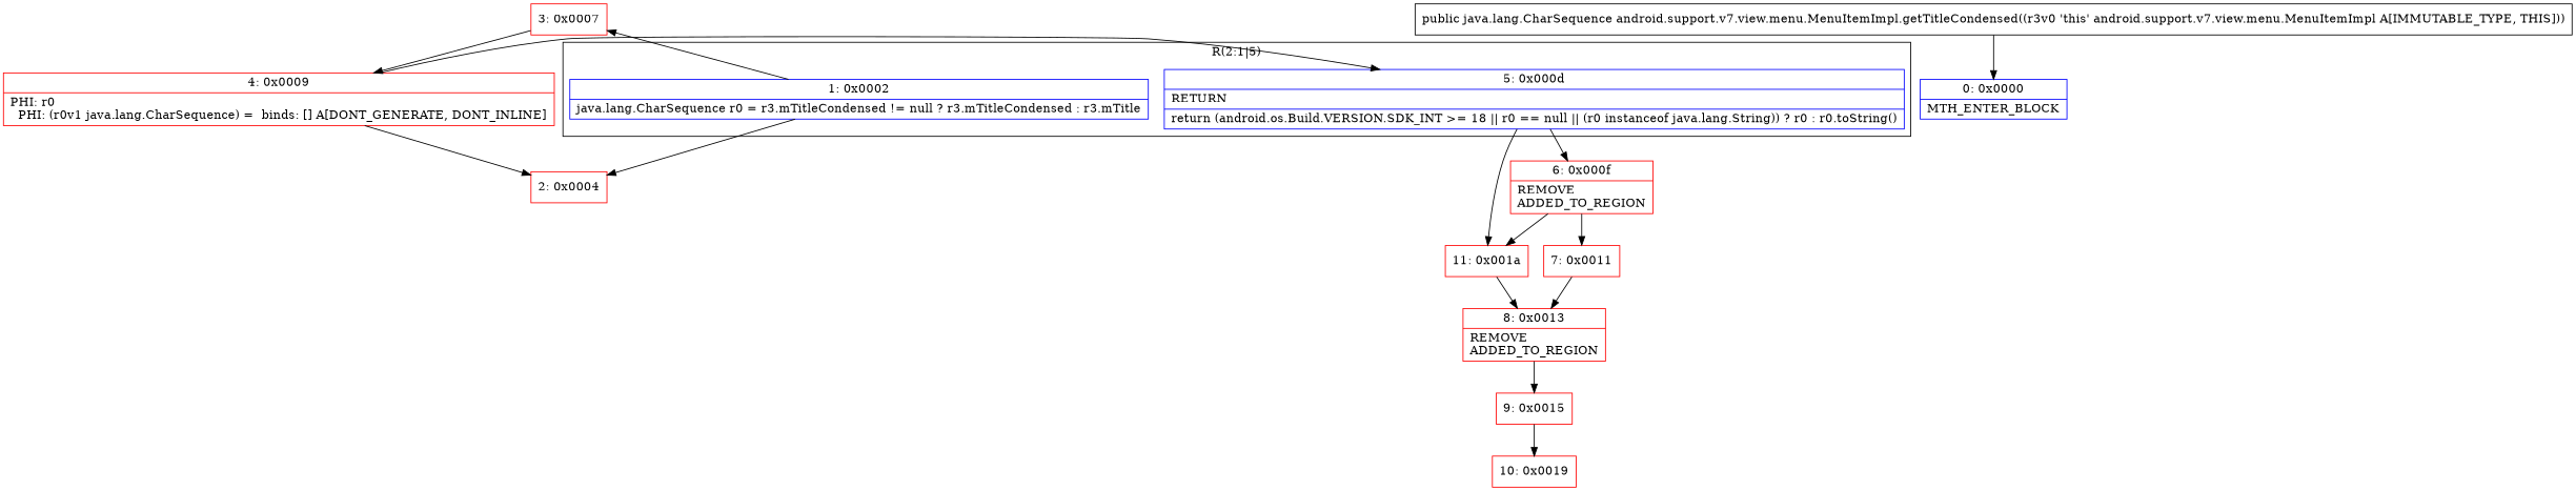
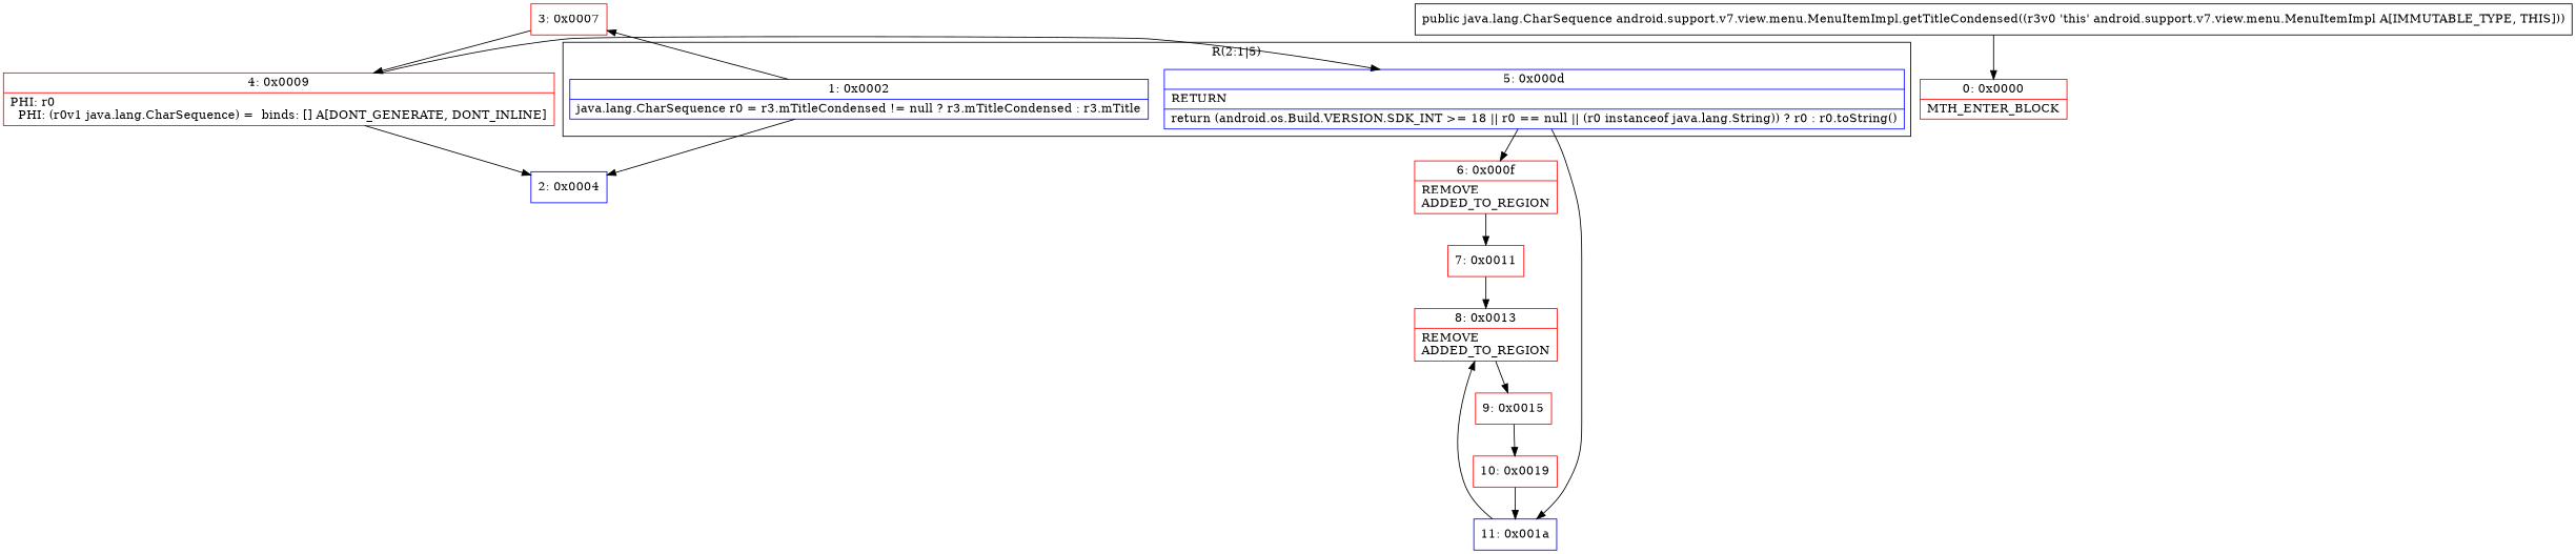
  digraph {
    node [color=red shape=record]
    n1 [color=blue label="{1\:\ 0x0002|java.lang.CharSequence r0 = r3.mTitleCondensed != null ? r3.mTitleCondensed : r3.mTitle\l}"]
    n2 [color=blue label="{5\:\ 0x000d|RETURN\l|return (android.os.Build.VERSION.SDK_INT \>= 18 \|\| r0 == null \|\| (r0 instanceof java.lang.String)) ? r0 : r0.toString()\l}"]
-   n3 [label="{2\:\ 0x0004}"]
+   n3 [color=blue label="{2\:\ 0x0004}"]
    n4 [label="{3\:\ 0x0007}"]
    n5 [label="{6\:\ 0x000f|REMOVE\lADDED_TO_REGION\l}"]
-   n6 [label="{11\:\ 0x001a}"]
+   n6 [color=blue label="{11\:\ 0x001a}"]
    n7 [label="{4\:\ 0x0009|PHI: r0 \l  PHI: (r0v1 java.lang.CharSequence) =  binds: [] A[DONT_GENERATE, DONT_INLINE]\l}"]
    n8 [label="{7\:\ 0x0011}"]
    n9 [label="{8\:\ 0x0013|REMOVE\lADDED_TO_REGION\l}"]
-   n10 [color=blue label="{0\:\ 0x0000|MTH_ENTER_BLOCK\l}"]
+   n10 [label="{0\:\ 0x0000|MTH_ENTER_BLOCK\l}"]
    n11 [label="{9\:\ 0x0015}"]
    n12 [label="{10\:\ 0x0019}"]
    n13 [label="{public java.lang.CharSequence android.support.v7.view.menu.MenuItemImpl.getTitleCondensed((r3v0 'this' android.support.v7.view.menu.MenuItemImpl A[IMMUTABLE_TYPE, THIS])) }" color=""]
    subgraph cluster_1 {
      label="R(2:1|5)"
      n1
      n2
    }
    n1 -> n3
    n1 -> n4
    n2 -> n5
    n2 -> n6
    n4 -> n7
-   n5 -> n6
+   n12 -> n6
    n5 -> n8
    n6 -> n9
    n7 -> n2
    n7 -> n3
    n8 -> n9
    n9 -> n11
    n11 -> n12
    n13 -> n10
  }
